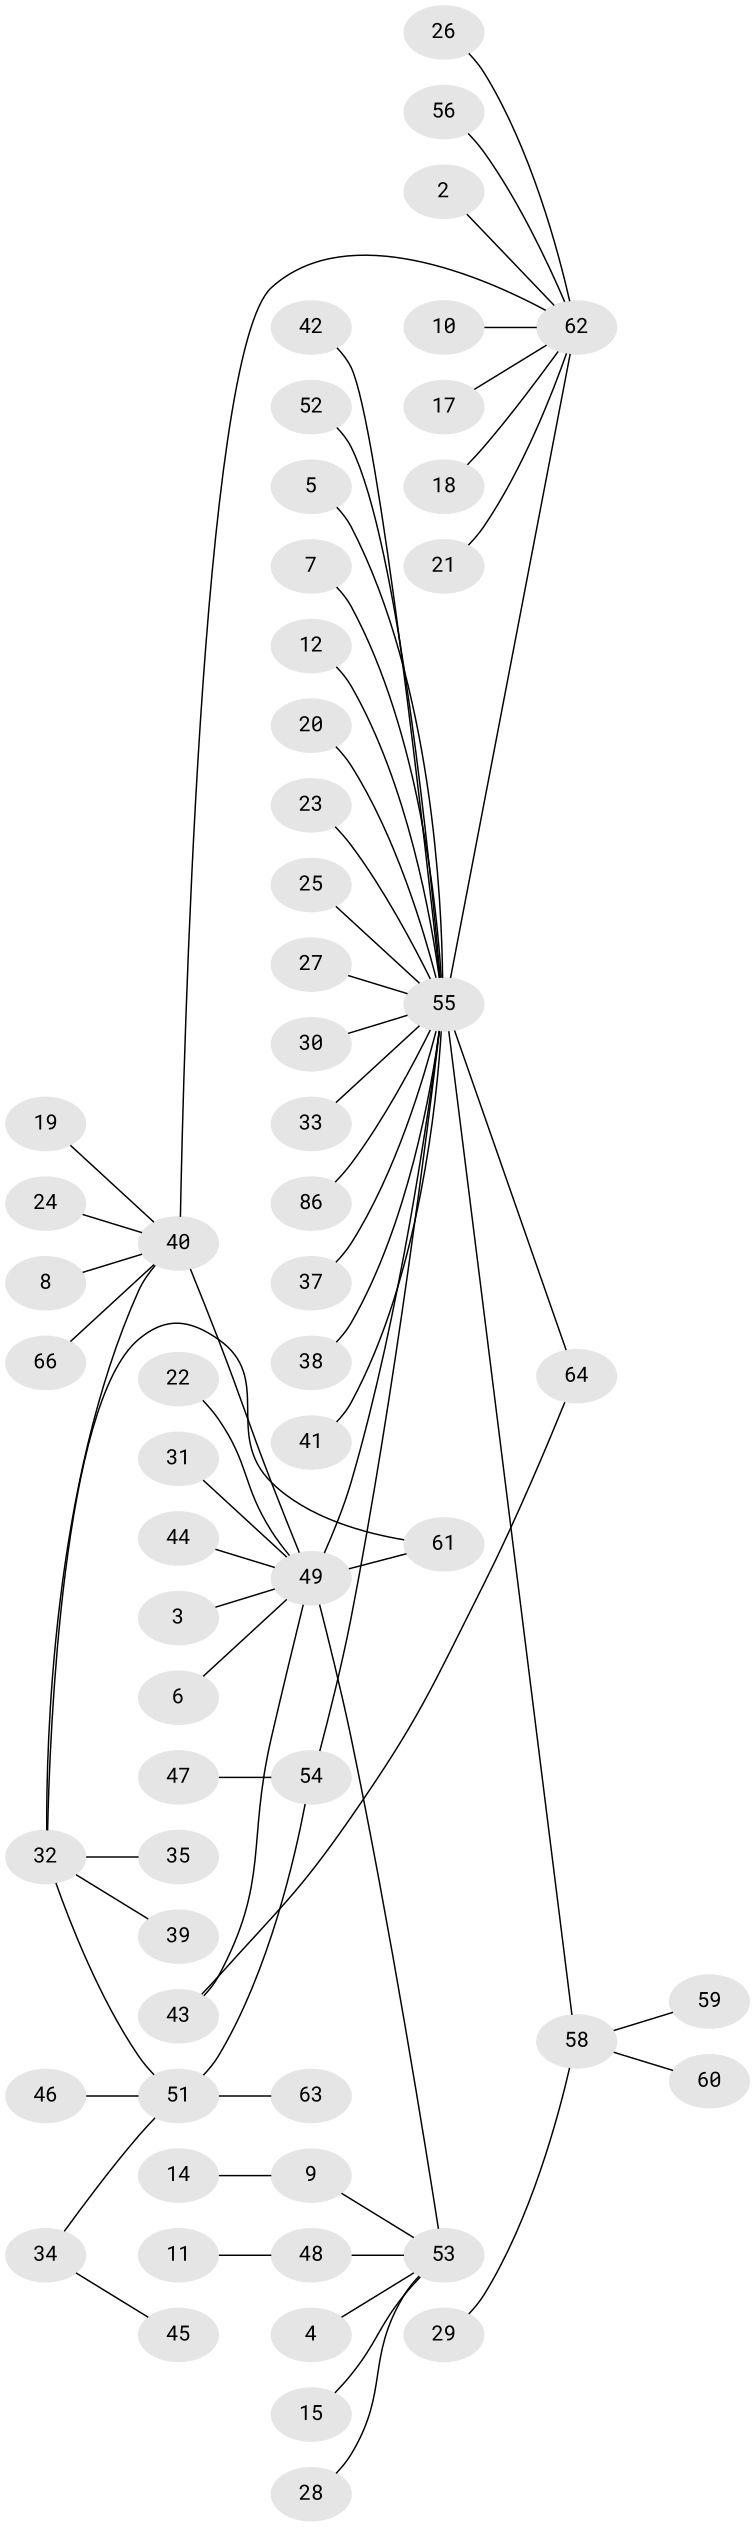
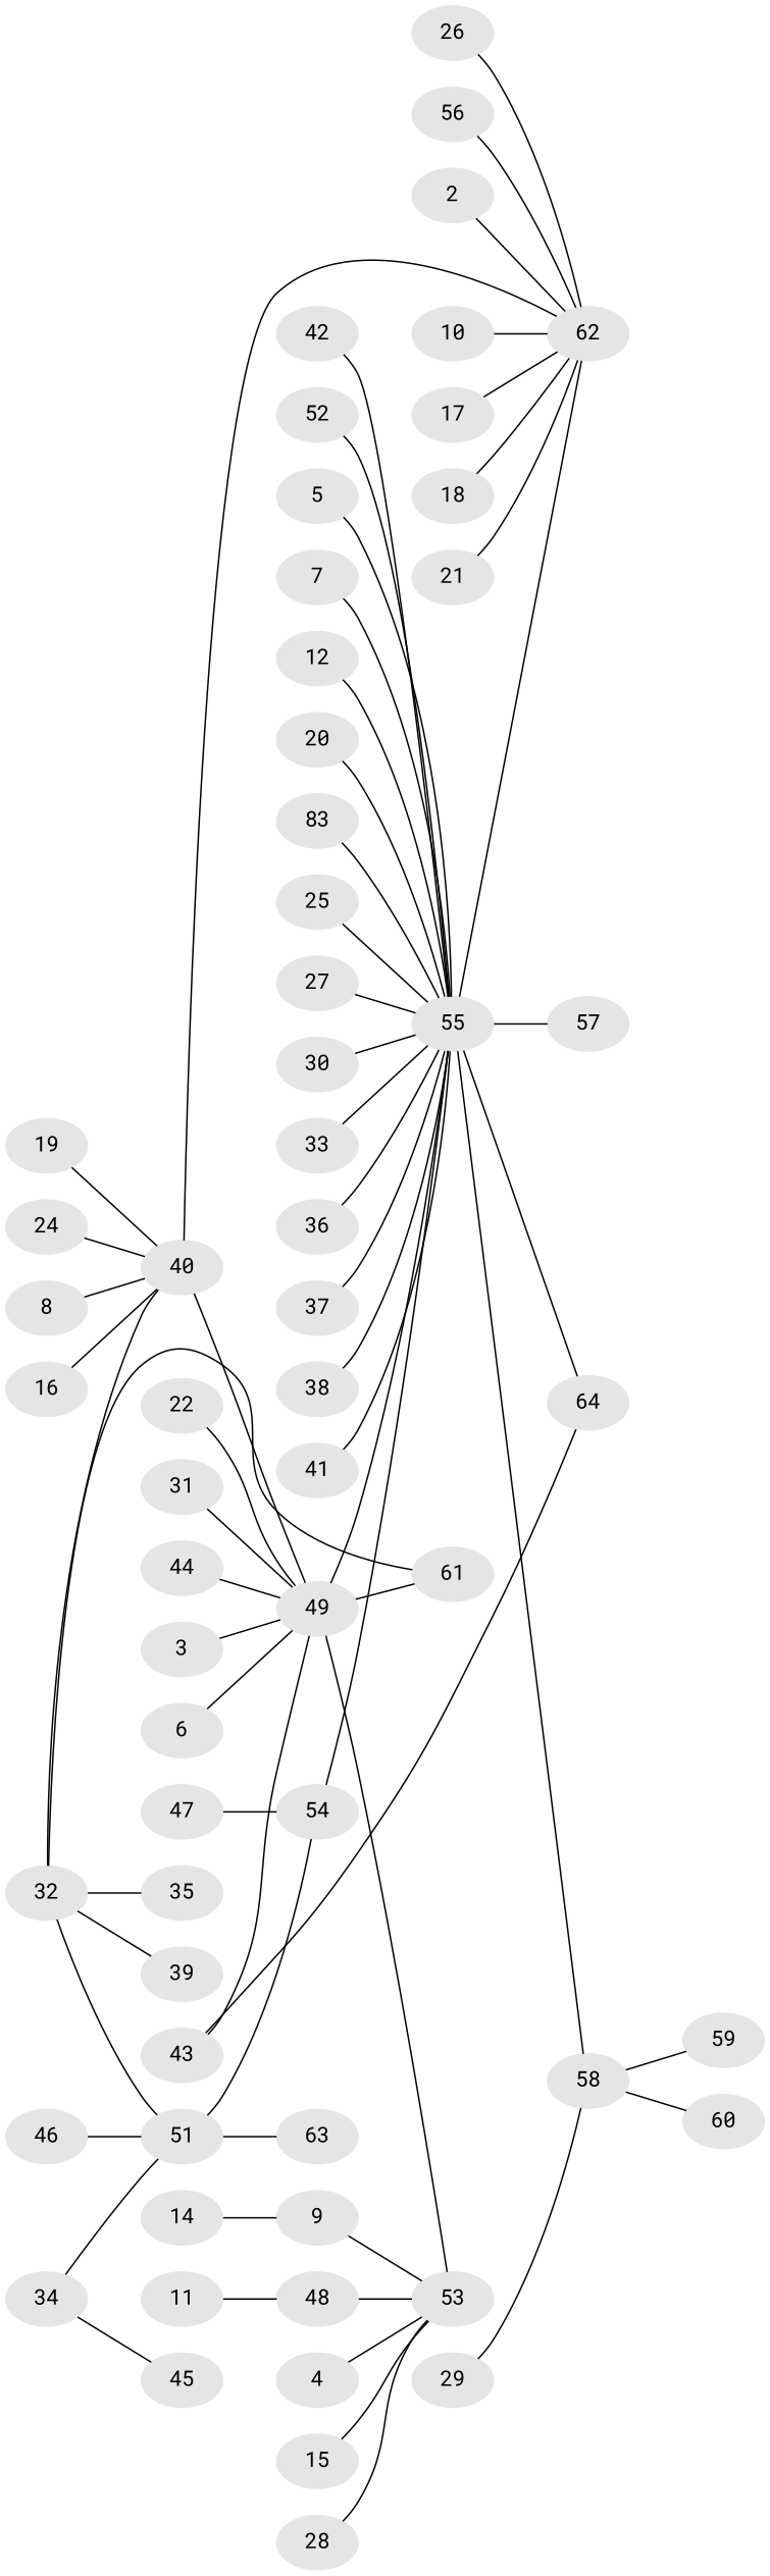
  graph {
    fontname="Roboto Mono"
    rankdir=LR
    node [color=gray90 fontname="Roboto Mono" style=filled]
    edge [fontname="Roboto Mono" weight=1.0]
    55
    62
    58
    64
+   57
    2
    3
    49
    53
    61
    4
    5
    6
    7
    8
    40
    9
    10
    11
    48
    12
    14
    15
-   16 [label=66]
+   16
    17
    18
    19
    20
    21
    22
-   23
+   23 [label=83]
    24
    25
    26
    27
    28
    29
    59
    60
    30
    31
    32
    35
    39
    51
    54
    63
    33
    34
    45
-   36 [label=86]
+   36
    37
    38
    41
    42
    43
    44
    46
    47
    52
    56
    55 -- 62
    55 -- 58
    55 -- 64
+   55 -- 57
    58 -- 59
    58 -- 60
    2 -- 62
    3 -- 49
    49 -- 55
    49 -- 53
    49 -- 61
    4 -- 53
    5 -- 55
    6 -- 49
    7 -- 55
    8 -- 40
    40 -- 62
    40 -- 49
    9 -- 53
    10 -- 62
    11 -- 48
    48 -- 53
    12 -- 55
    14 -- 9
    15 -- 53
    16 -- 40
    17 -- 62
    18 -- 62
    19 -- 40
    20 -- 55
    21 -- 62
    22 -- 49
    23 -- 55
    24 -- 40
    25 -- 55
    26 -- 62
    27 -- 55
    28 -- 53
    29 -- 58
    30 -- 55
    31 -- 49
    32 -- 61
    32 -- 40
    32 -- 35
    32 -- 39
    32 -- 51
    51 -- 54
    51 -- 63
    54 -- 55
    33 -- 55
    34 -- 51
    34 -- 45
    36 -- 55
    37 -- 55
    38 -- 55
    41 -- 55
    42 -- 55
    43 -- 64
    43 -- 49
    44 -- 49
    46 -- 51
    47 -- 54
    52 -- 55
    56 -- 62
  }
